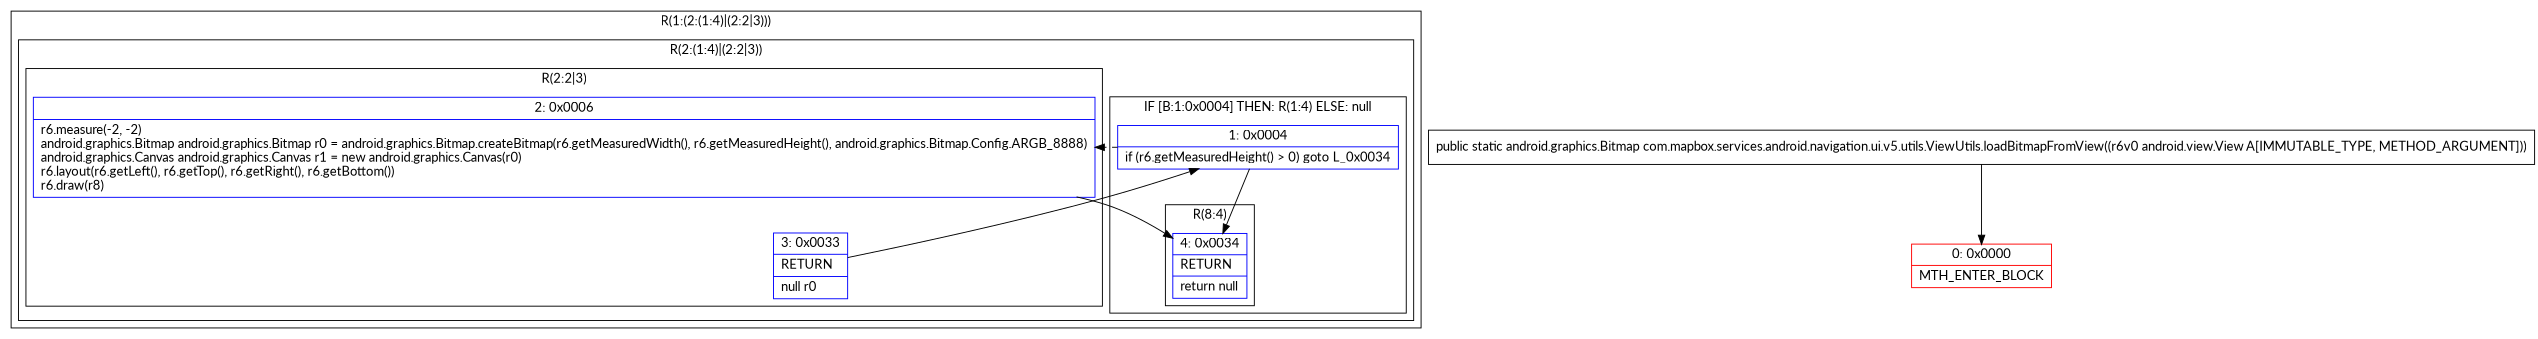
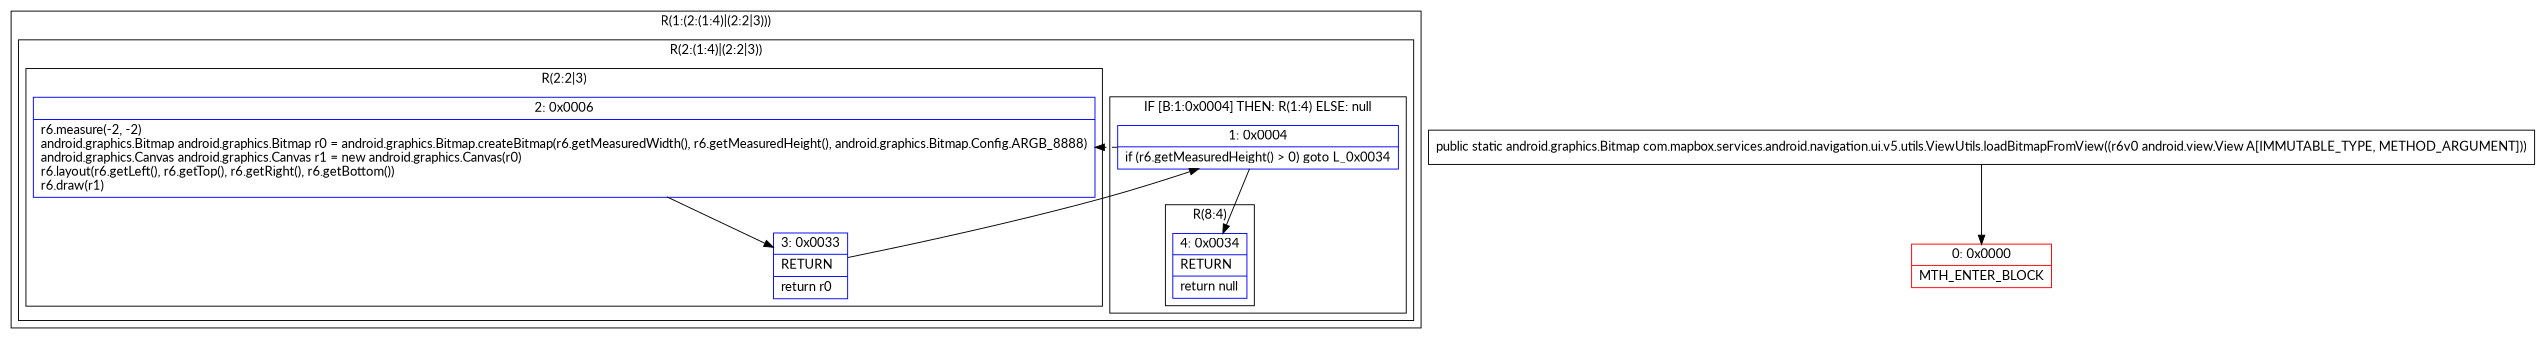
  digraph {
    fontname=Lato
    node [color=blue fontname=Lato shape=record]
    edge [fontname=Lato]
    n1 [label="{4\:\ 0x0034|RETURN\l|return null\l}"]
    n2 [label="{1\:\ 0x0004|if (r6.getMeasuredHeight() \> 0) goto L_0x0034\l}"]
-   n3 [label="{2\:\ 0x0006|r6.measure(\-2, \-2)\landroid.graphics.Bitmap android.graphics.Bitmap r0 = android.graphics.Bitmap.createBitmap(r6.getMeasuredWidth(), r6.getMeasuredHeight(), android.graphics.Bitmap.Config.ARGB_8888)\landroid.graphics.Canvas android.graphics.Canvas r1 = new android.graphics.Canvas(r0)\lr6.layout(r6.getLeft(), r6.getTop(), r6.getRight(), r6.getBottom())\lr6.draw(r8)\l}"]
-   n4 [label="{3\:\ 0x0033|RETURN\l|null r0\l}"]
+   n3 [label="{2\:\ 0x0006|r6.measure(\-2, \-2)\landroid.graphics.Bitmap android.graphics.Bitmap r0 = android.graphics.Bitmap.createBitmap(r6.getMeasuredWidth(), r6.getMeasuredHeight(), android.graphics.Bitmap.Config.ARGB_8888)\landroid.graphics.Canvas android.graphics.Canvas r1 = new android.graphics.Canvas(r0)\lr6.layout(r6.getLeft(), r6.getTop(), r6.getRight(), r6.getBottom())\lr6.draw(r1)\l}"]
+   n4 [label="{3\:\ 0x0033|RETURN\l|return r0\l}"]
    n5 [color=red label="{0\:\ 0x0000|MTH_ENTER_BLOCK\l}"]
    n6 [label="{public static android.graphics.Bitmap com.mapbox.services.android.navigation.ui.v5.utils.ViewUtils.loadBitmapFromView((r6v0 android.view.View A[IMMUTABLE_TYPE, METHOD_ARGUMENT])) }" color=""]
    subgraph cluster_1 {
      label="R(1:(2:(1:4)|(2:2|3)))"
      subgraph cluster_2 {
        label="R(2:(1:4)|(2:2|3))"
        subgraph cluster_3 {
          label="IF [B:1:0x0004] THEN: R(1:4) ELSE: null"
          n2
          subgraph cluster_4 {
            label="R(8:4)"
            n1
          }
        }
        subgraph cluster_5 {
          label="R(2:2|3)"
          n3
          n4
        }
      }
    }
    n2 -> n1
    n2 -> n3 [style=dashed]
-   n3 -> n1
+   n3 -> n4
    n4 -> n2
    n6 -> n5
  }
